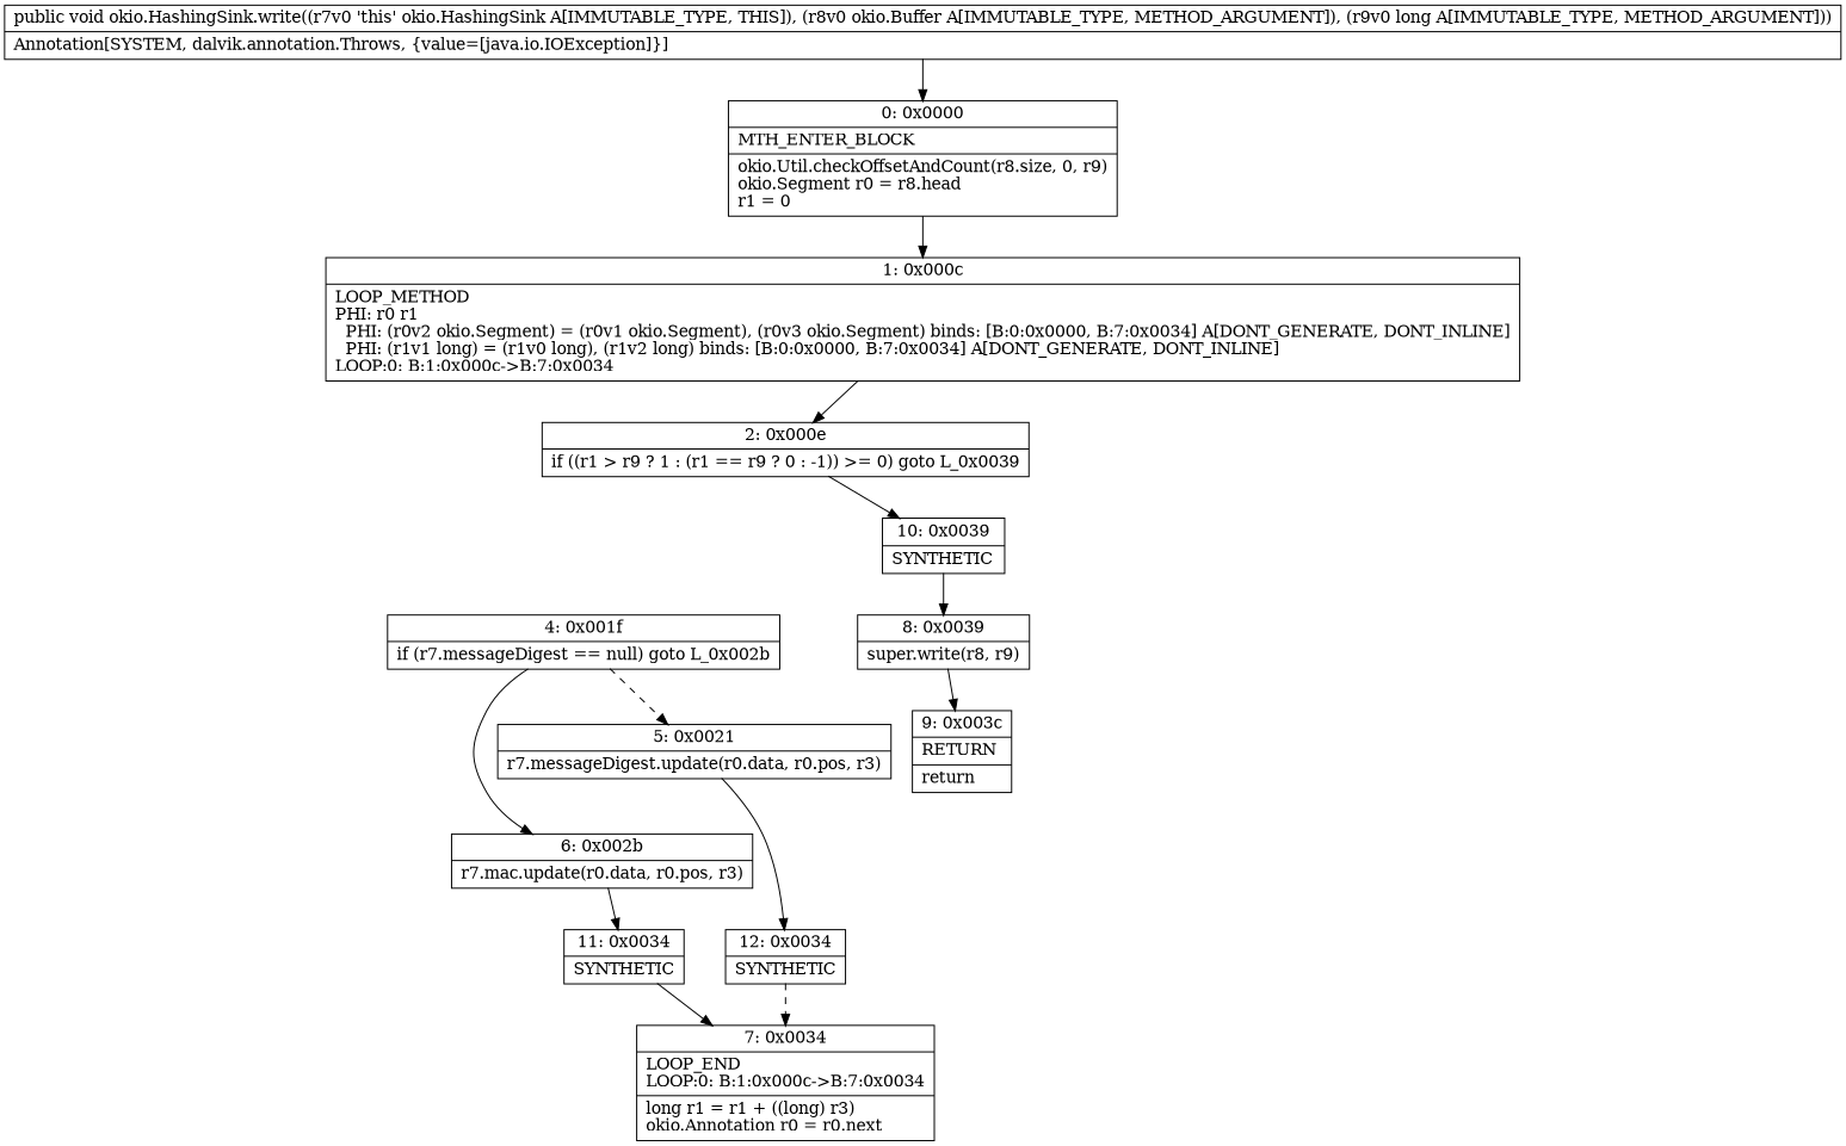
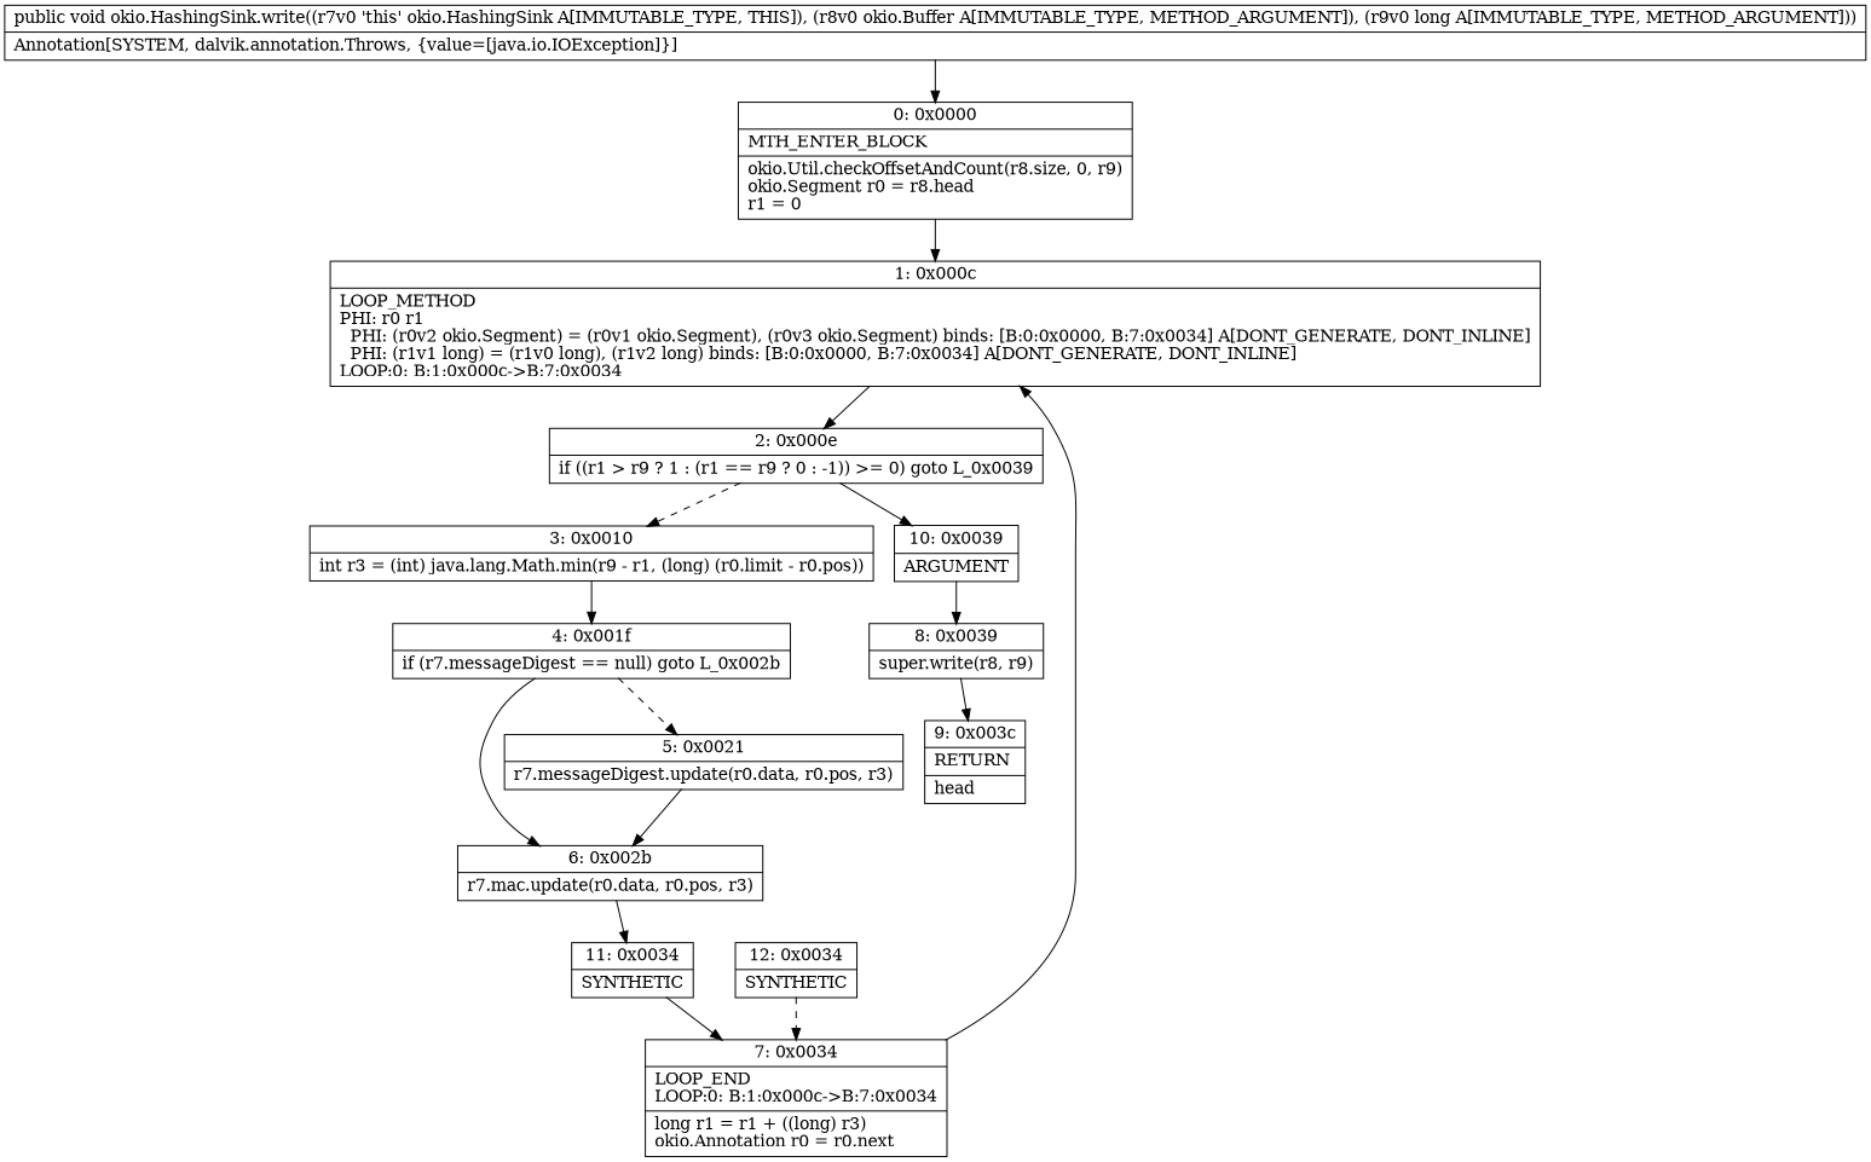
  digraph {
    fontname="DejaVu Serif"
    node [fontname="DejaVu Serif" shape=record]
    edge [fontname="DejaVu Serif"]
    n1 [label="{0\:\ 0x0000|MTH_ENTER_BLOCK\l|okio.Util.checkOffsetAndCount(r8.size, 0, r9)\lokio.Segment r0 = r8.head\lr1 = 0\l}"]
    n2 [label="{1\:\ 0x000c|LOOP_METHOD\lPHI: r0 r1 \l  PHI: (r0v2 okio.Segment) = (r0v1 okio.Segment), (r0v3 okio.Segment) binds: [B:0:0x0000, B:7:0x0034] A[DONT_GENERATE, DONT_INLINE]\l  PHI: (r1v1 long) = (r1v0 long), (r1v2 long) binds: [B:0:0x0000, B:7:0x0034] A[DONT_GENERATE, DONT_INLINE]\lLOOP:0: B:1:0x000c\-\>B:7:0x0034\l}"]
    n3 [label="{2\:\ 0x000e|if ((r1 \> r9 ? 1 : (r1 == r9 ? 0 : \-1)) \>= 0) goto L_0x0039\l}"]
-   n5 [label="{10\:\ 0x0039|SYNTHETIC\l}"]
+   n4 [label="{3\:\ 0x0010|int r3 = (int) java.lang.Math.min(r9 \- r1, (long) (r0.limit \- r0.pos))\l}"]
+   n5 [label="{10\:\ 0x0039|ARGUMENT\l}"]
    n6 [label="{4\:\ 0x001f|if (r7.messageDigest == null) goto L_0x002b\l}"]
    n7 [label="{8\:\ 0x0039|super.write(r8, r9)\l}"]
    n8 [label="{5\:\ 0x0021|r7.messageDigest.update(r0.data, r0.pos, r3)\l}"]
    n9 [label="{6\:\ 0x002b|r7.mac.update(r0.data, r0.pos, r3)\l}"]
    n10 [label="{12\:\ 0x0034|SYNTHETIC\l}"]
    n11 [label="{11\:\ 0x0034|SYNTHETIC\l}"]
    n12 [label="{7\:\ 0x0034|LOOP_END\lLOOP:0: B:1:0x000c\-\>B:7:0x0034\l|long r1 = r1 + ((long) r3)\lokio.Annotation r0 = r0.next\l}"]
-   n13 [label="{9\:\ 0x003c|RETURN\l|return\l}"]
+   n13 [label="{9\:\ 0x003c|RETURN\l|head\l}"]
    n14 [label="{public void okio.HashingSink.write((r7v0 'this' okio.HashingSink A[IMMUTABLE_TYPE, THIS]), (r8v0 okio.Buffer A[IMMUTABLE_TYPE, METHOD_ARGUMENT]), (r9v0 long A[IMMUTABLE_TYPE, METHOD_ARGUMENT]))  | Annotation[SYSTEM, dalvik.annotation.Throws, \{value=[java.io.IOException]\}]\l}"]
    n1 -> n2
    n2 -> n3
+   n3 -> n4 [style=dashed]
    n3 -> n5
+   n4 -> n6
    n5 -> n7
    n6 -> n8 [style=dashed]
    n6 -> n9
    n7 -> n13
-   n8 -> n10
+   n8 -> n9
    n9 -> n11
    n10 -> n12 [style=dashed]
    n11 -> n12
+   n12 -> n2
    n14 -> n1
  }
